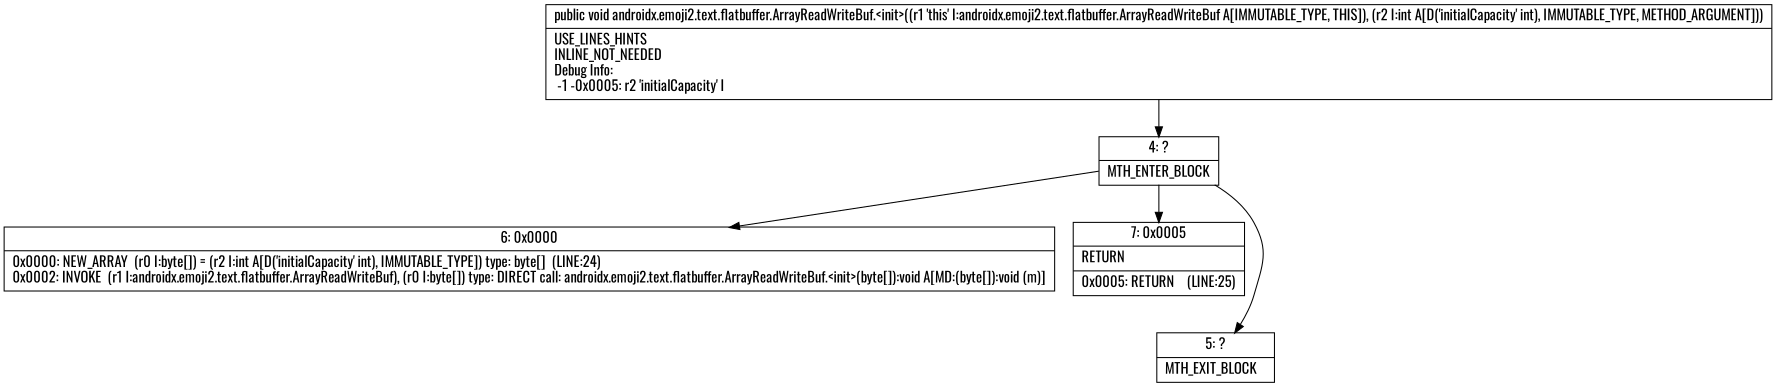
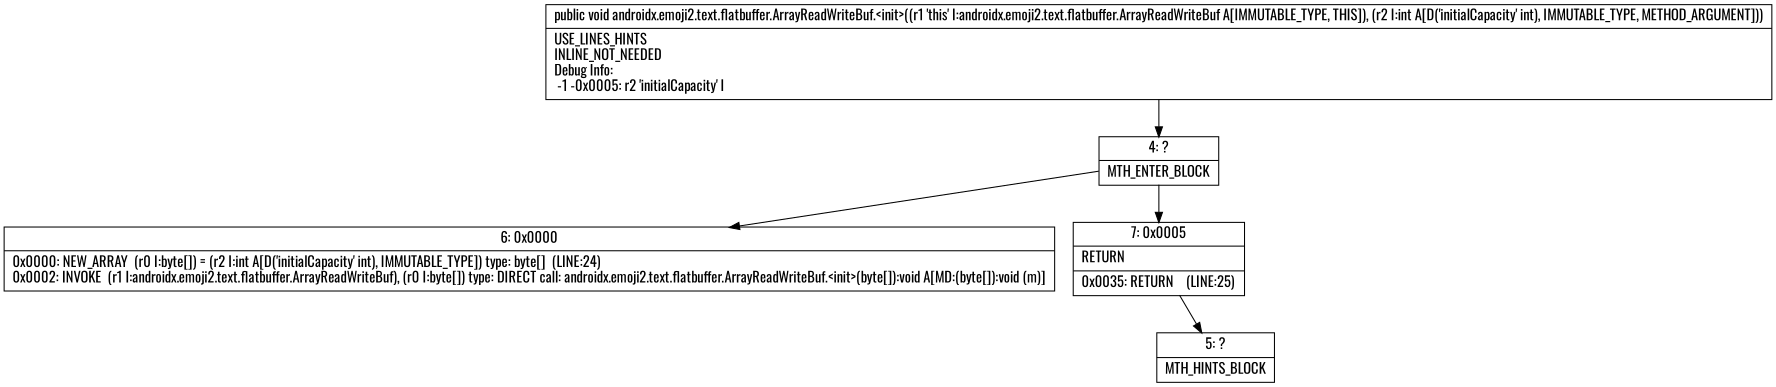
  digraph {
    fontname=Oswald
    node [fontname=Oswald shape=record]
    edge [fontname=Oswald]
    n1 [label="{4\:\ ?|MTH_ENTER_BLOCK\l}"]
    n2 [label="{6\:\ 0x0000|0x0000: NEW_ARRAY  (r0 I:byte[]) = (r2 I:int A[D('initialCapacity' int), IMMUTABLE_TYPE]) type: byte[]  (LINE:24)\l0x0002: INVOKE  (r1 I:androidx.emoji2.text.flatbuffer.ArrayReadWriteBuf), (r0 I:byte[]) type: DIRECT call: androidx.emoji2.text.flatbuffer.ArrayReadWriteBuf.\<init\>(byte[]):void A[MD:(byte[]):void (m)]\l}"]
-   n3 [label="{7\:\ 0x0005|RETURN\l|0x0005: RETURN    (LINE:25)\l}"]
-   n4 [label="{5\:\ ?|MTH_EXIT_BLOCK\l}"]
+   n3 [label="{7\:\ 0x0005|RETURN\l|0x0035: RETURN    (LINE:25)\l}"]
+   n4 [label="{5\:\ ?|MTH_HINTS_BLOCK\l}"]
    n5 [label="{public void androidx.emoji2.text.flatbuffer.ArrayReadWriteBuf.\<init\>((r1 'this' I:androidx.emoji2.text.flatbuffer.ArrayReadWriteBuf A[IMMUTABLE_TYPE, THIS]), (r2 I:int A[D('initialCapacity' int), IMMUTABLE_TYPE, METHOD_ARGUMENT]))  | USE_LINES_HINTS\lINLINE_NOT_NEEDED\lDebug Info:\l  \-1 \-0x0005: r2 'initialCapacity' I\l}"]
    n1 -> n2
    n1 -> n3
-   n1 -> n4
+   n3 -> n4
    n5 -> n1
  }
